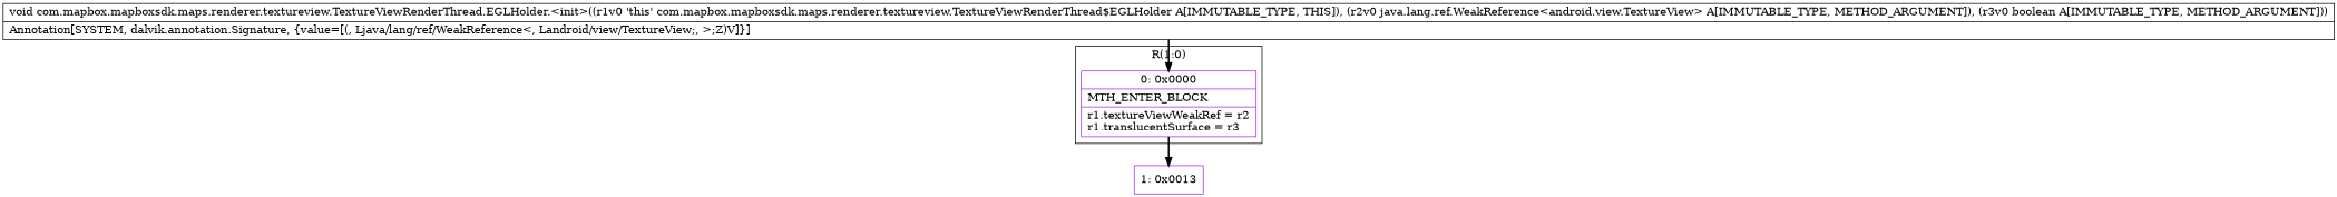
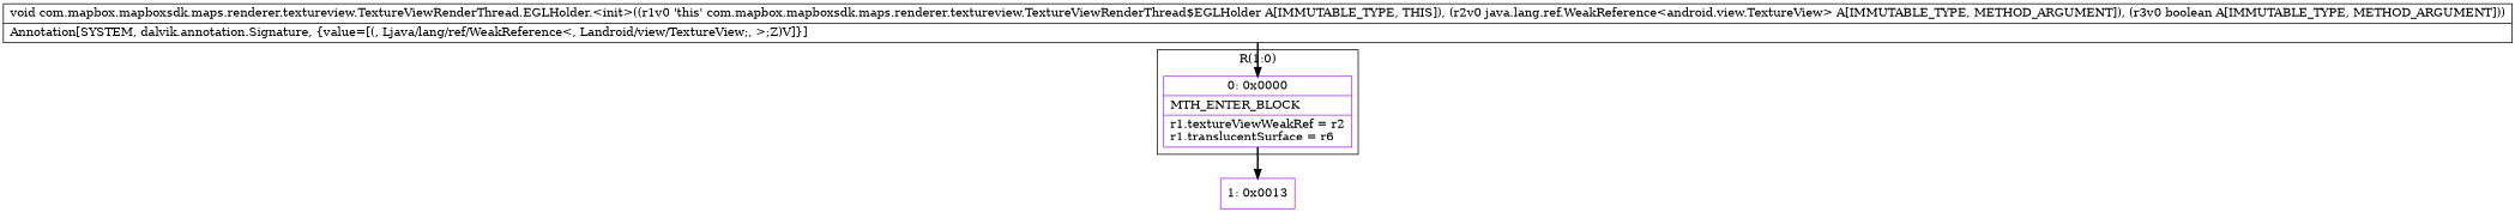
  digraph {
    node [color=purple shape=record]
    edge [style=bold]
-   n1 [label="{0\:\ 0x0000|MTH_ENTER_BLOCK\l|r1.textureViewWeakRef = r2\lr1.translucentSurface = r3\l}"]
+   n1 [label="{0\:\ 0x0000|MTH_ENTER_BLOCK\l|r1.textureViewWeakRef = r2\lr1.translucentSurface = r6\l}"]
    n2 [label="{1\:\ 0x0013}"]
    n3 [label="{void com.mapbox.mapboxsdk.maps.renderer.textureview.TextureViewRenderThread.EGLHolder.\<init\>((r1v0 'this' com.mapbox.mapboxsdk.maps.renderer.textureview.TextureViewRenderThread$EGLHolder A[IMMUTABLE_TYPE, THIS]), (r2v0 java.lang.ref.WeakReference\<android.view.TextureView\> A[IMMUTABLE_TYPE, METHOD_ARGUMENT]), (r3v0 boolean A[IMMUTABLE_TYPE, METHOD_ARGUMENT]))  | Annotation[SYSTEM, dalvik.annotation.Signature, \{value=[(, Ljava\/lang\/ref\/WeakReference\<, Landroid\/view\/TextureView;, \>;Z)V]\}]\l}" color=black]
    subgraph cluster_1 {
      label="R(1:0)"
      n1
    }
    n1 -> n2
    n3 -> n1
  }
